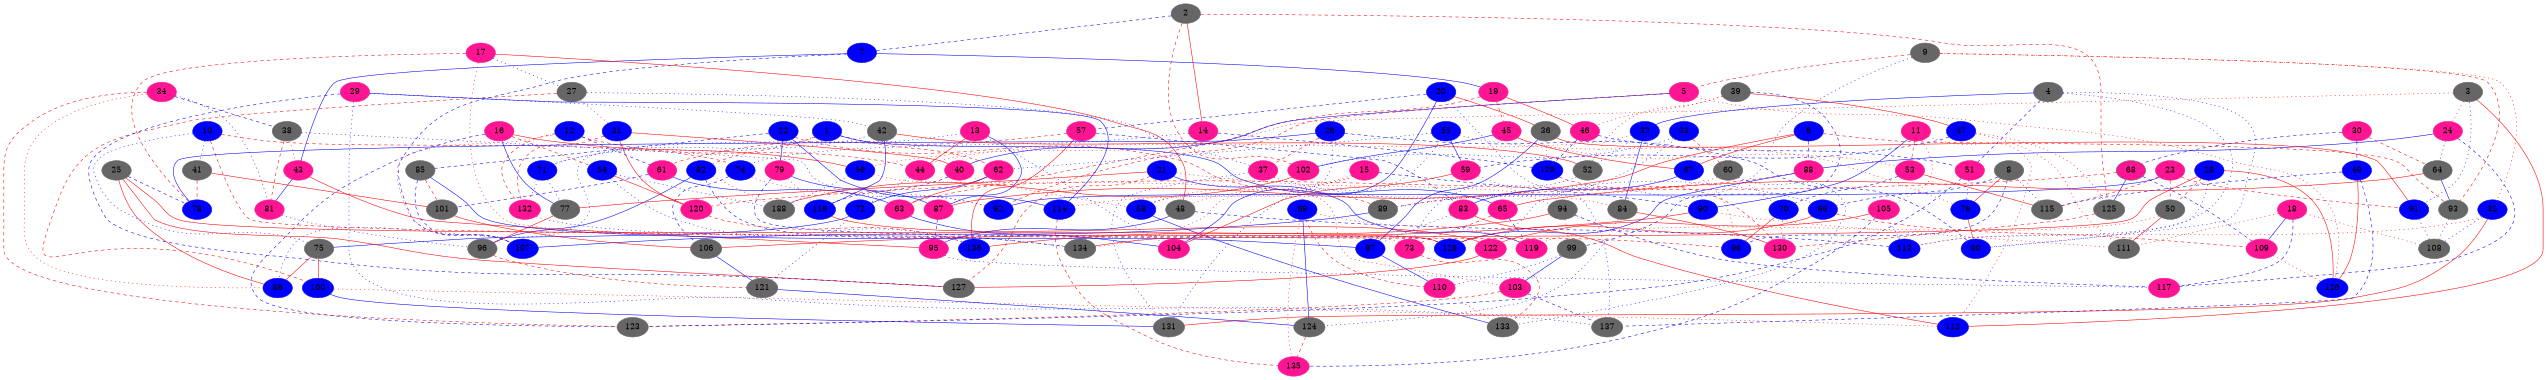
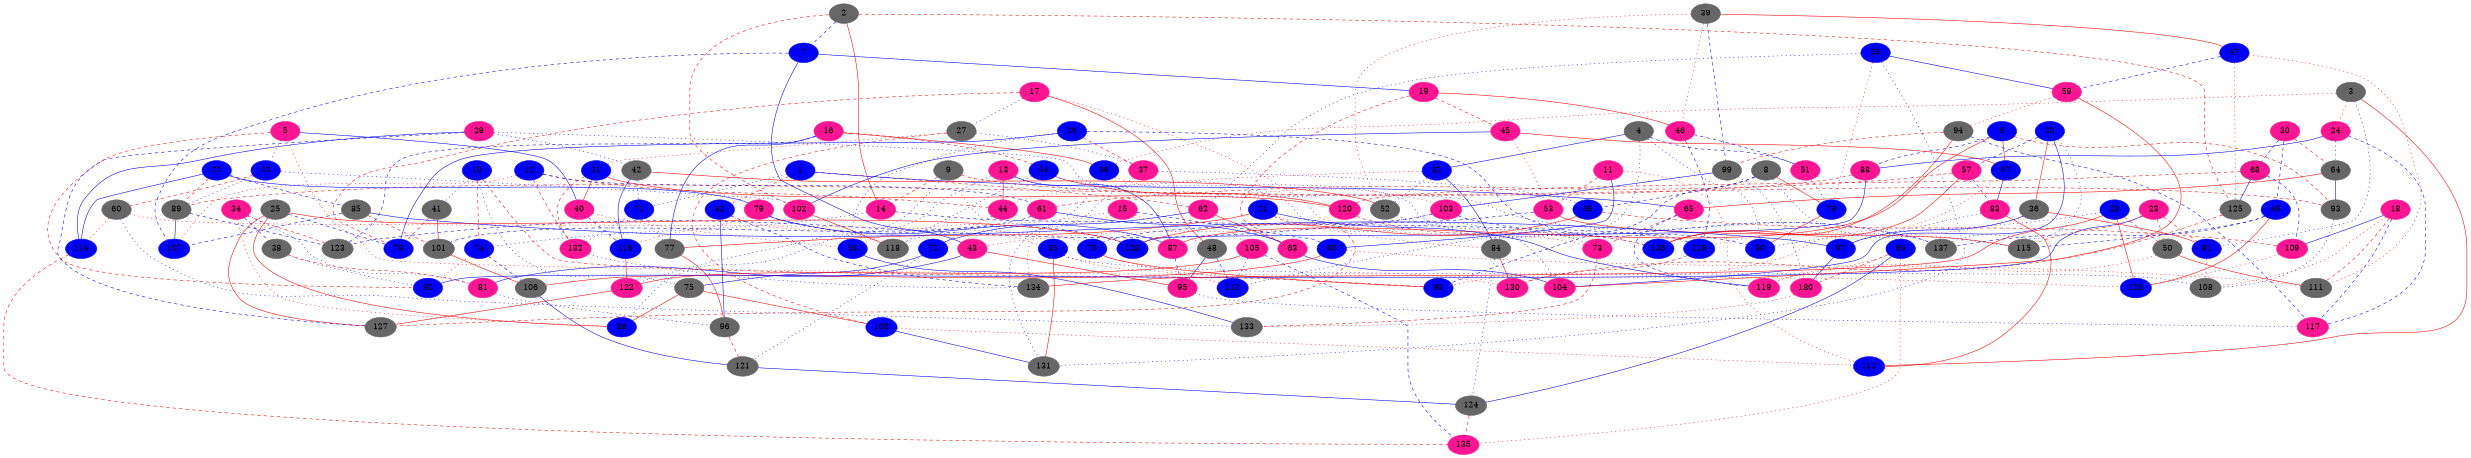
  graph {
    node [color=deeppink style=filled]
    edge [color=red style=dotted]
    1 [color=blue]
    62
    65
    71 [color=blue]
    82 [color=blue]
    63
    72 [color=blue]
    73
    119
    132
    77 [color=gray40]
    134 [color=gray40]
-   118 [color=gray40 label=188]
+   118 [color=gray40]
    96 [color=gray40]
    2 [color=gray40]
    7 [color=blue]
    14
    102
    125 [color=gray40]
    19
    43
    107 [color=blue]
    74 [color=blue]
    129 [color=blue]
    130
    3 [color=gray40]
    24
    56 [color=blue]
    91 [color=blue]
    112 [color=blue]
    88
    117
    64 [color=gray40]
    103
    108 [color=gray40]
    4 [color=gray40]
    32 [color=blue]
    51
    80 [color=blue]
    113 [color=blue]
    44
    84 [color=gray40]
    52 [color=gray40]
    76 [color=blue]
    123 [color=gray40]
    33 [color=blue]
    5
    40
    92 [color=blue]
    126 [color=blue]
    89 [color=gray40]
    60 [color=gray40]
    58 [color=blue]
    116 [color=blue]
    6 [color=blue]
    67 [color=blue]
    87
    93 [color=gray40]
    98 [color=blue]
    83
    95
    128 [color=blue]
    45
    46
    81
    8 [color=gray40]
    66 [color=blue]
    115 [color=gray40]
    109
    9 [color=gray40]
    35 [color=blue]
    122
    131 [color=gray40]
    127 [color=gray40]
    10 [color=blue]
    41 [color=gray40]
    75 [color=gray40]
    78 [color=blue]
    101 [color=gray40]
    106 [color=gray40]
    86 [color=blue]
    100 [color=blue]
    11
    53
    90 [color=blue]
    105
    70 [color=blue]
    111 [color=gray40]
    135
    12 [color=blue]
    61
    13
    104
    15
    48 [color=gray40]
    133 [color=gray40]
    16
    54 [color=blue]
    120
    136 [color=blue]
    17
    27 [color=gray40]
    37
    31 [color=blue]
    18
    20 [color=blue]
    36 [color=gray40]
    57
    137 [color=gray40]
    97 [color=blue]
    21 [color=blue]
    124 [color=gray40]
    22 [color=blue]
    79
    85 [color=gray40]
    114 [color=blue]
    23
    50 [color=gray40]
    25 [color=gray40]
    26 [color=blue]
    28 [color=blue]
    29
    42 [color=gray40]
    30
    49 [color=blue]
    68 [color=gray40 fillcolor=deeppink]
    34
    38 [color=gray40]
-   110
+   110 [label=180]
    39 [color=gray40]
    47 [color=blue]
    99 [color=gray40]
    59
    121 [color=gray40]
    94 [color=gray40]
    55 [color=blue]
    69 [color=blue]
    1 -- 62 [style=dashed]
    1 -- 65 [color=blue style=solid]
    1 -- 71 [color=blue]
    1 -- 82 [style=dashed]
    62 -- 63 [style=solid]
    62 -- 72 [color=blue style=solid]
    65 -- 73 [style=dashed]
    65 -- 119 [color=blue style=dashed]
    71 -- 132 [color=blue]
    71 -- 77 [color=blue]
    82 -- 134 [color=blue style=dashed]
    82 -- 118
    82 -- 96 [color=blue style=solid]
    63 -- 104 [color=blue style=solid]
    72 -- 75 [color=blue style=solid]
    72 -- 121 [color=blue]
    73 -- 133 [style=dashed]
    132 -- 134 [color=blue]
    77 -- 96 [style=solid]
    96 -- 121 [style=dashed]
    2 -- 7 [color=blue style=dashed]
    2 -- 14 [style=solid]
    2 -- 102 [style=dashed]
    2 -- 125 [style=dashed]
    7 -- 19 [color=blue style=solid]
    7 -- 43 [color=blue style=solid]
    7 -- 107 [color=blue style=dashed]
    14 -- 74 [color=blue]
    14 -- 129 [color=blue style=dashed]
    102 -- 118 [style=solid]
    125 -- 130 [style=dashed]
    19 -- 63 [style=dashed]
    19 -- 45 [style=dashed]
    19 -- 46 [style=solid]
    43 -- 95 [style=solid]
    43 -- 81 [color=blue style=solid]
    74 -- 92
    74 -- 106 [color=blue style=dashed]
    129 -- 130 [style=dashed]
    3 -- 24
    3 -- 56
    3 -- 91 [color=blue]
    3 -- 112 [style=solid]
    24 -- 88 [color=blue style=solid]
    24 -- 117 [color=blue style=dashed]
    24 -- 64 [color=blue]
    56 -- 118 [color=blue]
    56 -- 103
    91 -- 108 [color=blue]
    88 -- 89 [style=dashed]
    88 -- 128 [color=blue style=solid]
    64 -- 65 [style=solid]
    64 -- 93 [color=blue style=solid]
-   103 -- 123 [style=dashed]
+   103 -- 123 [color=blue style=dashed]
    103 -- 137 [color=blue style=dashed]
    4 -- 32 [color=blue style=solid]
    4 -- 51 [color=blue style=dashed]
    4 -- 80 [color=blue]
    4 -- 113 [color=blue]
    32 -- 44
    32 -- 84 [color=blue style=solid]
    32 -- 52 [color=blue]
    51 -- 76 [color=blue]
-   51 -- 123 [color=blue style=dashed]
+   89 -- 123 [color=blue style=dashed]
    44 -- 72 [color=blue]
    84 -- 130 [style=solid]
    84 -- 124 [color=blue]
    52 -- 73 [color=blue]
    76 -- 80 [style=solid]
    33 -- 102 [color=blue]
    33 -- 89 [color=blue]
    33 -- 60 [style=dashed]
    5 -- 33
    5 -- 40 [color=blue style=solid]
    5 -- 92 [style=dashed]
    5 -- 126
    40 -- 58
    40 -- 116 [color=blue style=dashed]
    89 -- 107 [color=blue style=solid]
    60 -- 70
    60 -- 133 [color=blue]
    60 -- 114
    58 -- 133 [color=blue style=solid]
    116 -- 122 [style=solid]
    6 -- 88 [color=blue style=dashed]
    6 -- 67 [style=solid]
    6 -- 87 [style=solid]
    6 -- 93 [style=dashed]
    67 -- 98
    67 -- 83 [color=blue style=solid]
    87 -- 95 [color=blue style=dashed]
    93 -- 108 [color=blue]
    83 -- 112 [style=solid]
    83 -- 97 [color=blue]
    95 -- 117 [color=blue]
    45 -- 102 [color=blue style=solid]
    45 -- 67 [style=solid]
    45 -- 53
    46 -- 129 [color=blue style=dashed]
    46 -- 51 [color=blue style=dashed]
    81 -- 96 [color=blue]
    8 -- 76 [style=solid]
    8 -- 98 [color=blue style=dashed]
    8 -- 66 [color=blue style=dashed]
    8 -- 115 [color=blue]
    66 -- 128 [style=solid]
    66 -- 109 [style=dashed]
    109 -- 126
-   9 -- 5 [style=dashed]
+   9 -- 14 [style=dashed]
    9 -- 93 [style=dashed]
    9 -- 35
    9 -- 122 [color=blue]
    35 -- 108 [color=blue]
    35 -- 113
    35 -- 131 [style=solid]
    122 -- 127 [style=solid]
    10 -- 74 [style=dashed]
    10 -- 98 [style=dashed]
    10 -- 41 [color=blue]
    10 -- 75 [color=blue]
    41 -- 78 [style=dashed]
    41 -- 101 [style=solid]
    75 -- 86 [style=solid]
    75 -- 100 [style=solid]
    101 -- 106 [style=solid]
    106 -- 121 [color=blue style=solid]
    100 -- 112
    100 -- 131 [color=blue style=solid]
    11 -- 112
    11 -- 53 [style=dashed]
    11 -- 90 [color=blue style=solid]
-   11 -- 105
+   62 -- 105
    53 -- 115 [style=solid]
    53 -- 70 [color=blue style=dashed]
    90 -- 106 [style=solid]
    90 -- 111
    105 -- 113 [color=blue]
    105 -- 122 [style=solid]
    105 -- 135 [color=blue style=dashed]
    70 -- 130
    70 -- 98 [style=solid]
    12 -- 132 [style=dashed]
    12 -- 107
    12 -- 44 [style=dashed]
    12 -- 61 [color=blue style=dashed]
    61 -- 63 [color=blue style=solid]
    61 -- 101 [color=blue style=dashed]
    13 -- 44 [style=solid]
    13 -- 87 [color=blue style=solid]
    13 -- 86 [color=blue]
    13 -- 104 [color=blue]
    15 -- 134
    15 -- 58
    15 -- 90 [color=blue style=dashed]
    15 -- 48
    48 -- 113 [color=blue style=dashed]
    48 -- 95 [color=blue style=solid]
    16 -- 77 [color=blue style=solid]
    16 -- 56 [style=solid]
    16 -- 123 [color=blue style=dashed]
    16 -- 54 [style=dashed]
    54 -- 118 [color=blue]
    54 -- 120 [style=solid]
    54 -- 136 [color=blue]
    120 -- 136 [style=dashed]
    17 -- 73
    17 -- 78 [style=dashed]
    17 -- 48 [style=solid]
    17 -- 27 [color=blue]
    27 -- 100 [style=dashed]
    27 -- 37 [color=blue]
    27 -- 31
    37 -- 66 [color=blue]
    37 -- 131 [color=blue]
    31 -- 132 [style=dashed]
    31 -- 40 [style=solid]
    31 -- 120 [style=solid]
    18 -- 117 [color=blue style=dashed]
    18 -- 108
    18 -- 109 [color=blue style=solid]
-   18 -- 111
+   18 -- 111 [style=dashed]
    20 -- 104 [color=blue style=solid]
    20 -- 36 [style=solid]
    20 -- 57 [color=blue style=dashed]
    20 -- 137 [color=blue]
    36 -- 129
    36 -- 91 [style=solid]
    36 -- 97 [color=blue style=solid]
    57 -- 83 [color=blue style=dashed]
    57 -- 61 [style=dashed]
    57 -- 136 [style=solid]
    97 -- 110 [color=blue style=solid]
    21 -- 119 [color=blue style=solid]
    21 -- 77 [style=solid]
    21 -- 84
    21 -- 127 [style=dashed]
    124 -- 135 [style=dashed]
    22 -- 89 [style=dashed]
    22 -- 79 [color=blue style=solid]
    22 -- 85 [color=blue style=dashed]
    22 -- 114 [color=blue style=solid]
    79 -- 116
    79 -- 87 [color=blue style=solid]
    79 -- 128 [color=blue style=dashed]
    85 -- 107 [color=blue style=dashed]
    85 -- 101 [style=dashed]
    85 -- 97 [color=blue style=solid]
    114 -- 135 [style=dashed]
    23 -- 91 [style=dashed]
    23 -- 92 [color=blue style=solid]
    23 -- 115 [style=dashed]
    23 -- 50 [style=dashed]
    50 -- 119
    50 -- 111 [style=solid]
    25 -- 128 [style=solid]
    25 -- 127 [style=solid]
    25 -- 78 [color=blue style=dashed]
    25 -- 86 [style=solid]
    26 -- 80 [color=blue style=dashed]
    26 -- 58 [color=blue]
    26 -- 78 [color=blue style=solid]
    26 -- 37 [style=dashed]
    28 -- 134 [style=solid]
    28 -- 80 [color=blue]
    28 -- 126 [style=solid]
    28 -- 50 [style=dashed]
    29 -- 127 [color=blue style=dashed]
    29 -- 137 [color=blue]
    29 -- 114 [color=blue style=solid]
    29 -- 42 [color=blue]
    42 -- 71 [color=blue]
    42 -- 52 [style=solid]
    42 -- 116 [color=blue style=solid]
    30 -- 64 [style=dashed]
    30 -- 49 [color=blue style=dashed]
    30 -- 68 [color=blue style=dashed]
    49 -- 126 [style=solid]
    49 -- 115 [color=blue style=dashed]
    49 -- 137 [color=blue style=dashed]
    68 -- 125 [color=blue style=solid]
    68 -- 109 [color=blue style=dashed]
    68 -- 120 [style=dashed]
    34 -- 123 [style=dashed]
    34 -- 81 [color=blue]
    34 -- 86
    34 -- 38 [color=blue style=dashed]
-   38 -- 43
+   103 -- 43
    38 -- 92 [color=blue]
    38 -- 81 [style=dashed]
    110 -- 133
    39 -- 52
    39 -- 46
    39 -- 47 [style=solid]
    39 -- 99 [color=blue style=dashed]
    47 -- 125
    47 -- 111
    47 -- 59 [color=blue style=dashed]
    99 -- 103 [color=blue style=solid]
    99 -- 110 [color=blue]
    59 -- 104 [style=solid]
    59 -- 94
    121 -- 124 [color=blue style=solid]
    94 -- 117 [color=blue style=dashed]
    94 -- 136 [style=solid]
-   94 -- 99
+   94 -- 99 [style=dashed]
    55 -- 62 [color=blue]
    55 -- 76
    55 -- 131 [color=blue]
    55 -- 59 [color=blue style=solid]
    69 -- 119
    69 -- 135
    69 -- 124 [color=blue style=solid]
    69 -- 110 [style=dashed]
  }
